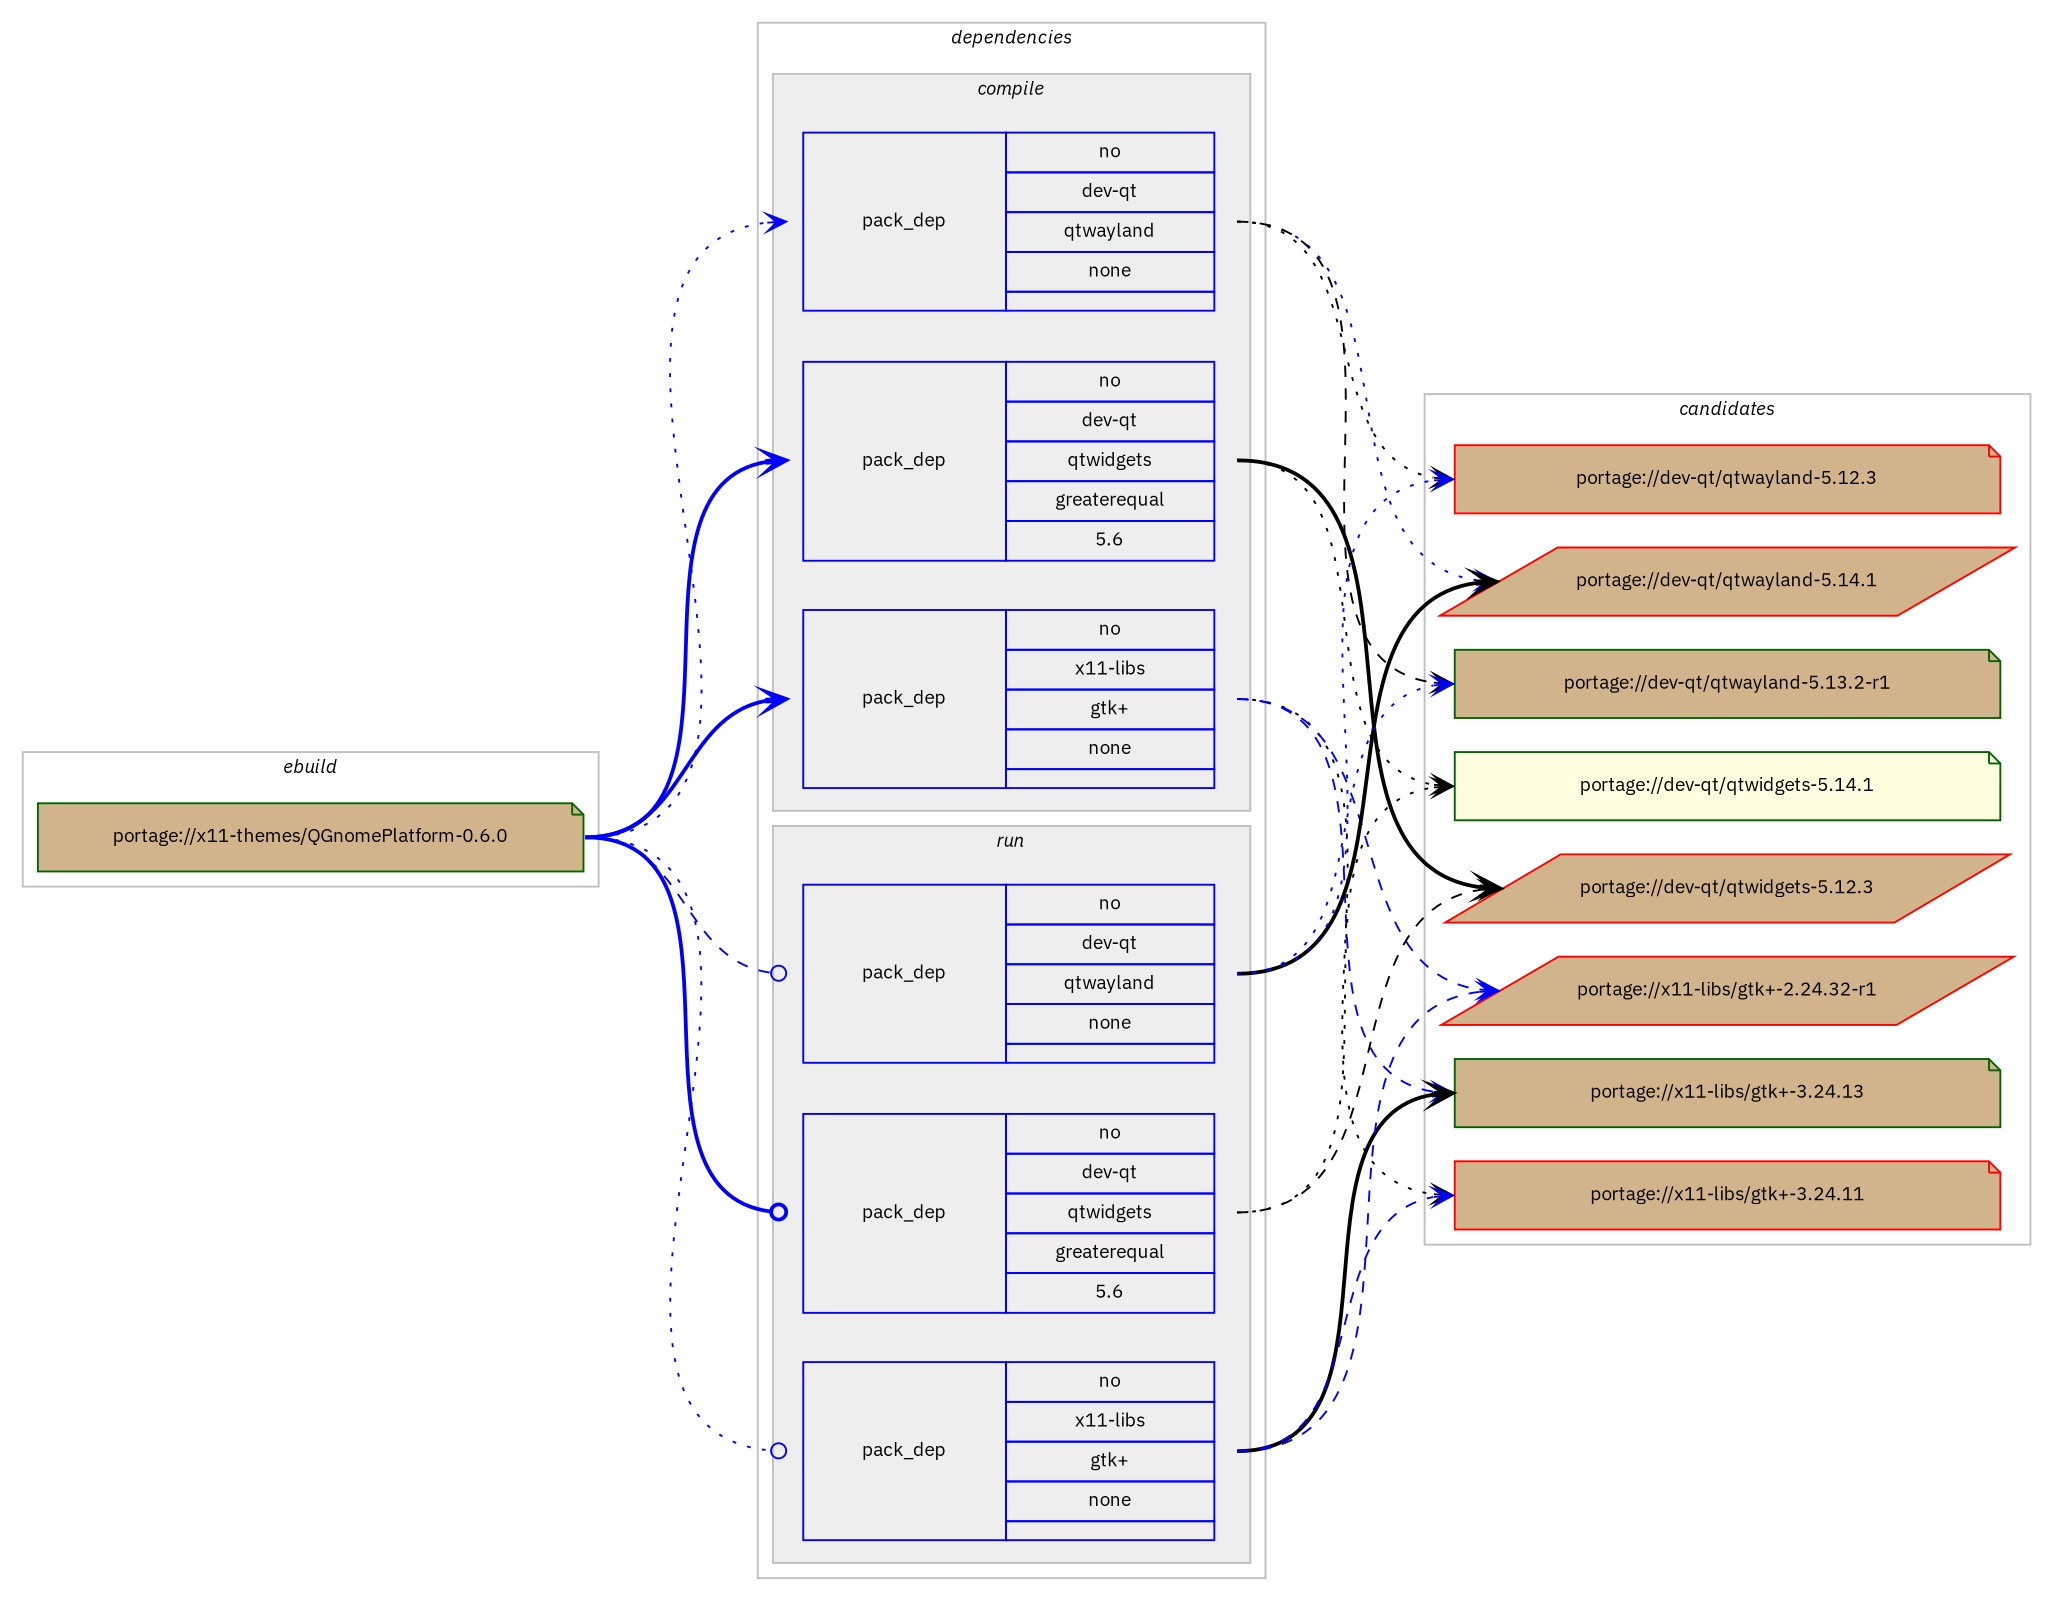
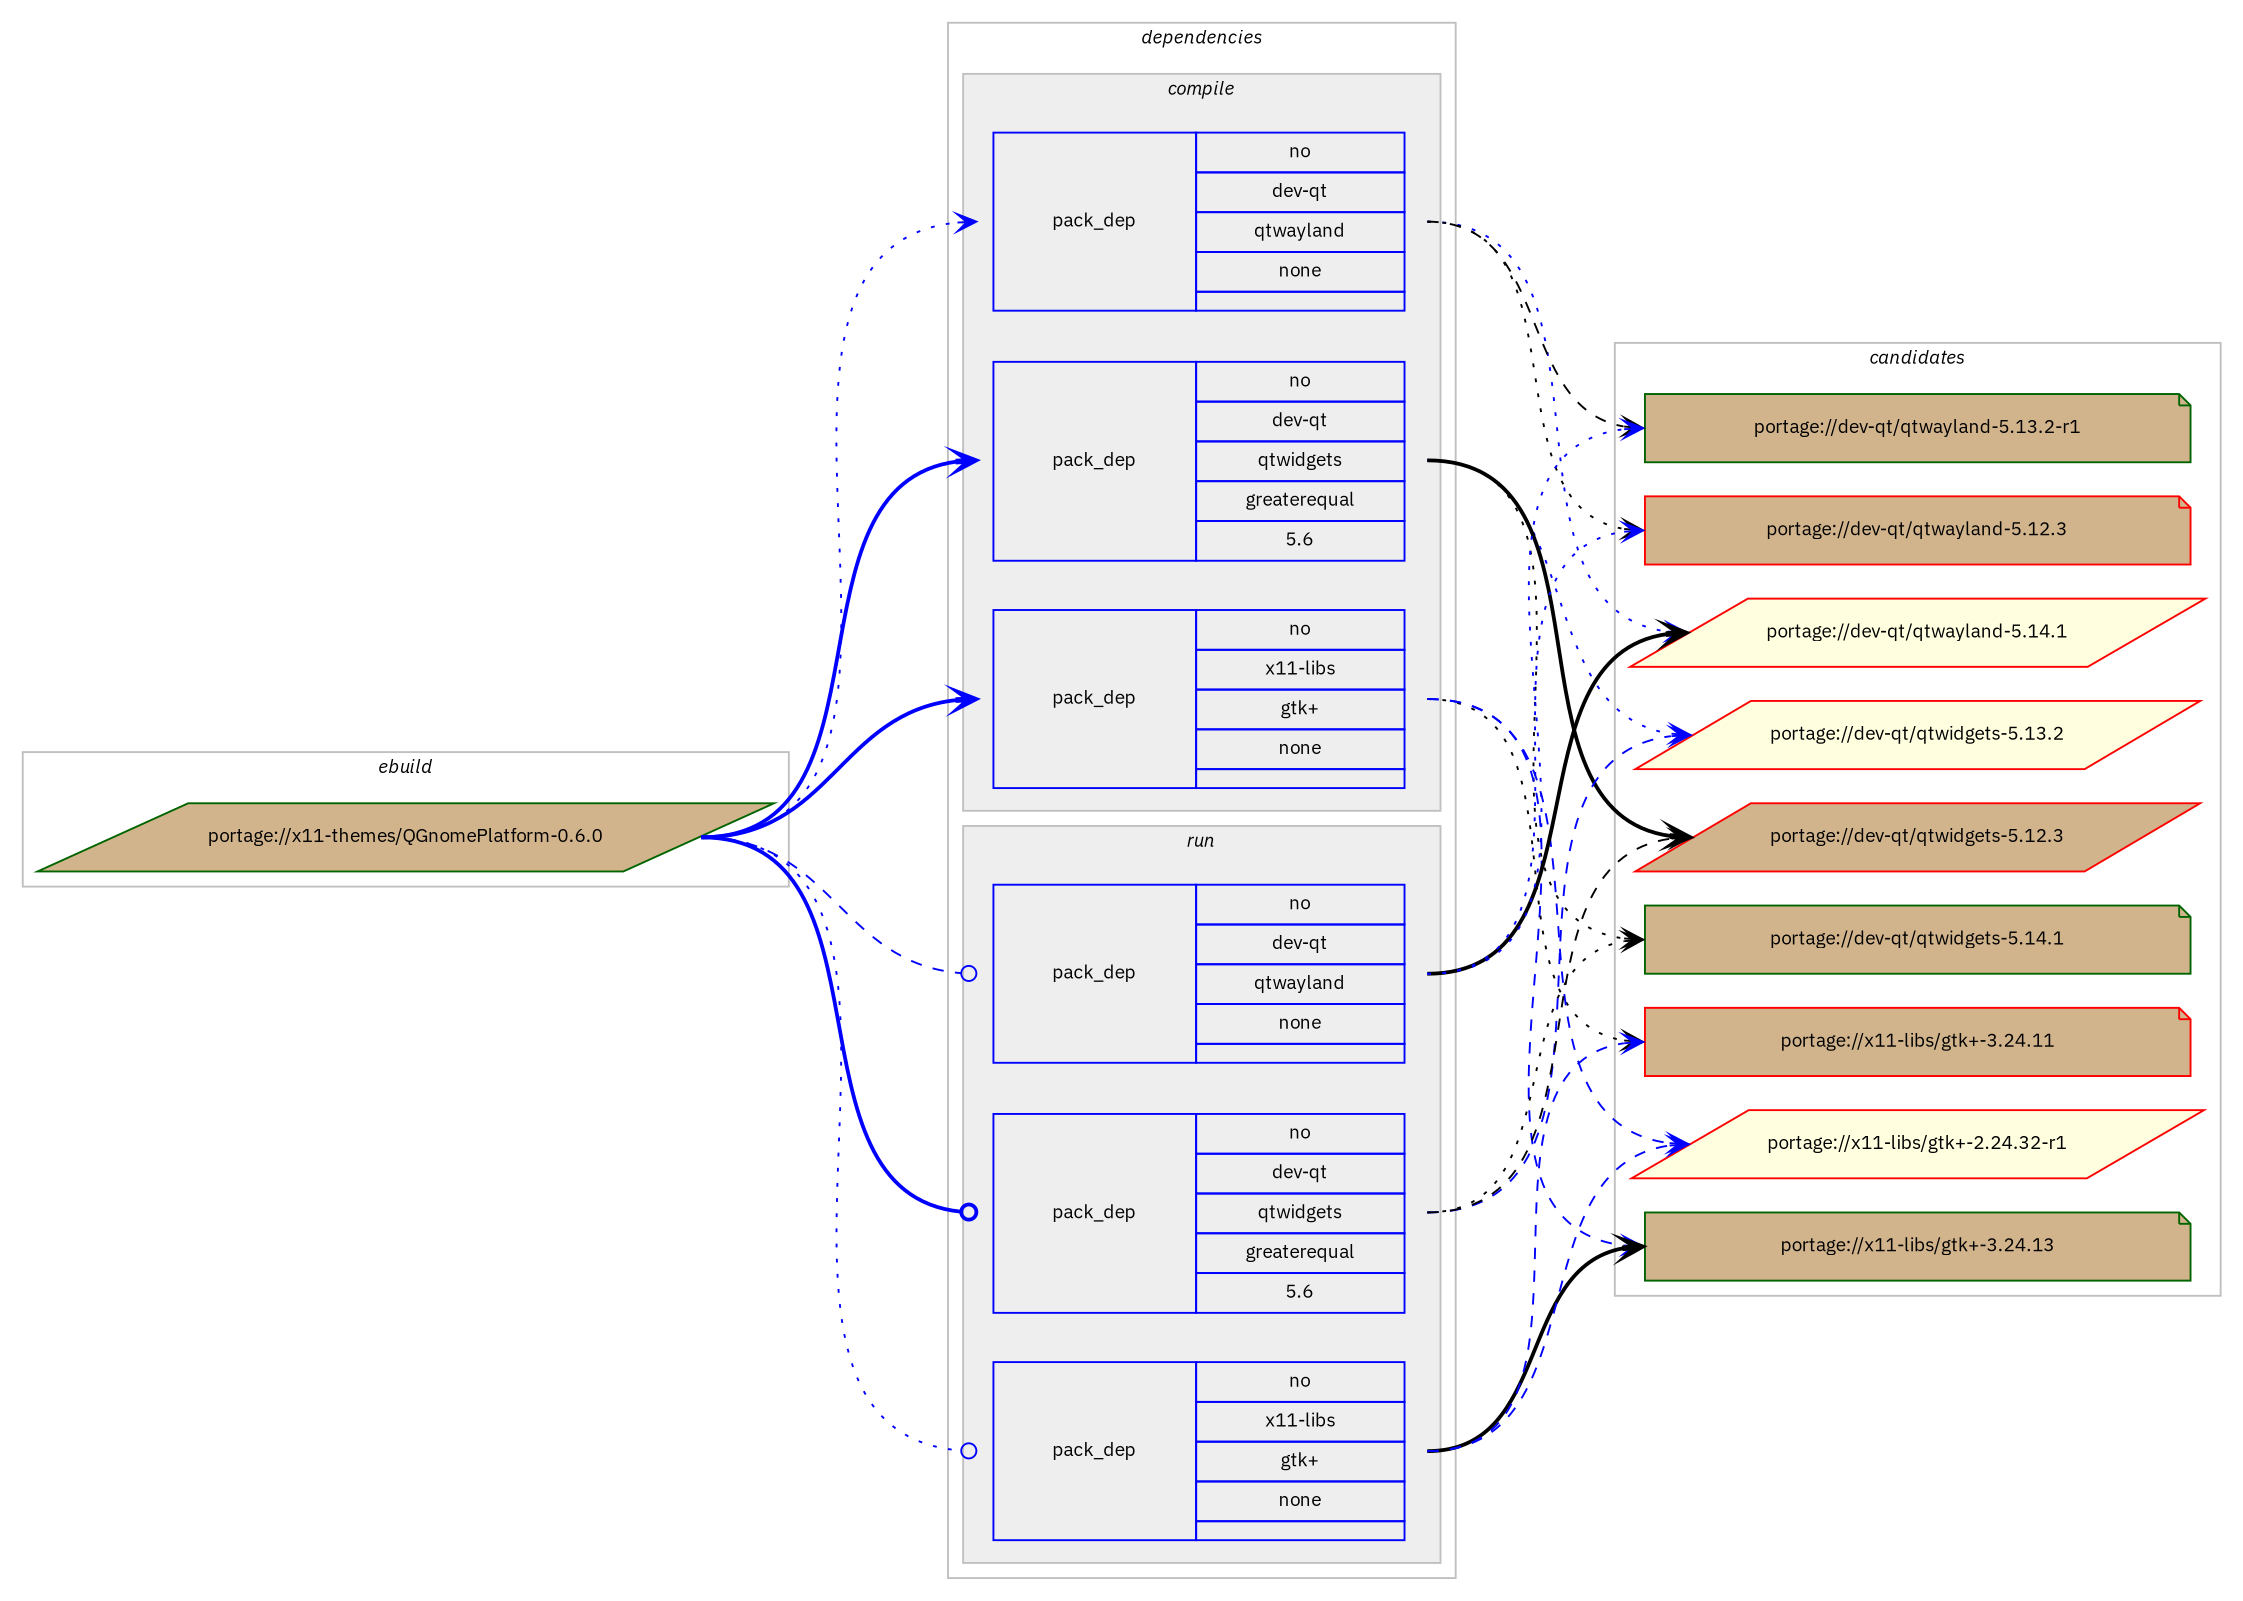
  digraph {
    compound=true
    concentrate=true
    fontname="IBM Plex Sans"
    fontsize=10
    newrank=true
    rankdir=LR
    ranksep=1.5
    node [color=blue fillcolor=tan fontname="IBM Plex Sans" fontsize=10 shape=none style=filled]
    edge [arrowhead=vee color=blue fontname="IBM Plex Sans" headport=w style=dotted tailport=e weight=100]
-   n1 [color=darkgreen label="portage://x11-themes/QGnomePlatform-0.6.0" shape=note width=4]
+   n1 [color=darkgreen label="portage://x11-themes/QGnomePlatform-0.6.0" shape=parallelogram width=4]
    n2 [label=<<TABLE BORDER="0" CELLBORDER="1" CELLSPACING="0" CELLPADDING="4" WIDTH="220"><TR><TD ROWSPAN="6" CELLPADDING="30">pack_dep</TD></TR><TR><TD WIDTH="110">no</TD></TR><TR><TD>dev-qt</TD></TR><TR><TD>qtwayland</TD></TR><TR><TD>none</TD></TR><TR><TD></TD></TR></TABLE>> fillcolor="" style=""]
    n3 [label=<<TABLE BORDER="0" CELLBORDER="1" CELLSPACING="0" CELLPADDING="4" WIDTH="220"><TR><TD ROWSPAN="6" CELLPADDING="30">pack_dep</TD></TR><TR><TD WIDTH="110">no</TD></TR><TR><TD>dev-qt</TD></TR><TR><TD>qtwidgets</TD></TR><TR><TD>greaterequal</TD></TR><TR><TD>5.6</TD></TR></TABLE>> fillcolor="" style=""]
    n4 [label=<<TABLE BORDER="0" CELLBORDER="1" CELLSPACING="0" CELLPADDING="4" WIDTH="220"><TR><TD ROWSPAN="6" CELLPADDING="30">pack_dep</TD></TR><TR><TD WIDTH="110">no</TD></TR><TR><TD>x11-libs</TD></TR><TR><TD>gtk+</TD></TR><TR><TD>none</TD></TR><TR><TD></TD></TR></TABLE>> fillcolor="" style=""]
    n5 [label=<<TABLE BORDER="0" CELLBORDER="1" CELLSPACING="0" CELLPADDING="4" WIDTH="220"><TR><TD ROWSPAN="6" CELLPADDING="30">pack_dep</TD></TR><TR><TD WIDTH="110">no</TD></TR><TR><TD>dev-qt</TD></TR><TR><TD>qtwayland</TD></TR><TR><TD>none</TD></TR><TR><TD></TD></TR></TABLE>> fillcolor="" style=""]
    n6 [label=<<TABLE BORDER="0" CELLBORDER="1" CELLSPACING="0" CELLPADDING="4" WIDTH="220"><TR><TD ROWSPAN="6" CELLPADDING="30">pack_dep</TD></TR><TR><TD WIDTH="110">no</TD></TR><TR><TD>dev-qt</TD></TR><TR><TD>qtwidgets</TD></TR><TR><TD>greaterequal</TD></TR><TR><TD>5.6</TD></TR></TABLE>> fillcolor="" style=""]
    n7 [label=<<TABLE BORDER="0" CELLBORDER="1" CELLSPACING="0" CELLPADDING="4" WIDTH="220"><TR><TD ROWSPAN="6" CELLPADDING="30">pack_dep</TD></TR><TR><TD WIDTH="110">no</TD></TR><TR><TD>x11-libs</TD></TR><TR><TD>gtk+</TD></TR><TR><TD>none</TD></TR><TR><TD></TD></TR></TABLE>> fillcolor="" style=""]
-   n8 [color=red label="portage://dev-qt/qtwayland-5.14.1" shape=parallelogram width=4]
+   n8 [color=red fillcolor=lightyellow label="portage://dev-qt/qtwayland-5.14.1" shape=parallelogram width=4]
    n9 [color=darkgreen label="portage://dev-qt/qtwayland-5.13.2-r1" shape=note width=4]
    n10 [color=red label="portage://dev-qt/qtwayland-5.12.3" shape=note width=4]
-   n11 [color=darkgreen fillcolor=lightyellow label="portage://dev-qt/qtwidgets-5.14.1" shape=note width=4]
+   n11 [color=darkgreen label="portage://dev-qt/qtwidgets-5.14.1" shape=note width=4]
+   n12 [color=red fillcolor=lightyellow label="portage://dev-qt/qtwidgets-5.13.2" shape=parallelogram width=4]
    n13 [color=red label="portage://dev-qt/qtwidgets-5.12.3" shape=parallelogram width=4]
    n14 [color=darkgreen label="portage://x11-libs/gtk+-3.24.13" shape=note width=4]
    n15 [color=red label="portage://x11-libs/gtk+-3.24.11" shape=note width=4]
-   n16 [color=red label="portage://x11-libs/gtk+-2.24.32-r1" shape=parallelogram width=4]
+   n16 [color=red fillcolor=lightyellow label="portage://x11-libs/gtk+-2.24.32-r1" shape=parallelogram width=4]
    subgraph cluster_1 {
      color=gray
      label=<<i>dependencies</i>>
      subgraph cluster_2 {
        color=gray
        fillcolor="#eeeeee"
        label=<<i>compile</i>>
        style=filled
        subgraph sub_3 {
          color=gray
          fillcolor="#eeeeee"
          label=<<i>compile</i>>
          style=filled
          n2
        }
        subgraph sub_4 {
          color=gray
          fillcolor="#eeeeee"
          label=<<i>compile</i>>
          style=filled
          n3
        }
        subgraph sub_5 {
          color=gray
          fillcolor="#eeeeee"
          label=<<i>compile</i>>
          style=filled
          n4
        }
      }
      subgraph cluster_6 {
        color=gray
        fillcolor="#eeeeee"
        label=<<i>compile and run</i>>
        style=filled
      }
      subgraph cluster_7 {
        color=gray
        fillcolor="#eeeeee"
        label=<<i>run</i>>
        style=filled
        subgraph sub_8 {
          color=gray
          fillcolor="#eeeeee"
          label=<<i>run</i>>
          style=filled
          n5
        }
        subgraph sub_9 {
          color=gray
          fillcolor="#eeeeee"
          label=<<i>run</i>>
          style=filled
          n6
        }
        subgraph sub_10 {
          color=gray
          fillcolor="#eeeeee"
          label=<<i>run</i>>
          style=filled
          n7
        }
      }
    }
    subgraph cluster_11 {
      color=gray
      label=<<i>ebuild</i>>
      rank=same
      n1
    }
    subgraph cluster_12 {
      color=gray
      label=<<i>candidates</i>>
      rank=same
      subgraph sub_13 {
        color=black
        label=<<i>candidates</i>>
        nodesep=1
        rank=same
        n8
        n9
        n10
      }
      subgraph sub_14 {
        color=black
        label=<<i>candidates</i>>
        nodesep=1
        rank=same
        n11
+       n12
        n13
      }
      subgraph sub_15 {
        color=black
        label=<<i>candidates</i>>
        nodesep=1
        rank=same
        n14
        n15
        n16
      }
      subgraph sub_16 {
        color=black
        label=<<i>candidates</i>>
        nodesep=1
        rank=same
        n8
        n9
        n10
      }
      subgraph sub_17 {
        color=black
        label=<<i>candidates</i>>
        nodesep=1
        rank=same
        n11
+       n12
        n13
      }
      subgraph sub_18 {
        color=black
        label=<<i>candidates</i>>
        nodesep=1
        rank=same
        n14
        n15
        n16
      }
    }
    n1 -> n2 [weight=20]
    n1 -> n3 [style=bold weight=20]
    n1 -> n4 [style=bold weight=20]
    n1 -> n5 [arrowhead=odot style=dashed weight=20]
    n1 -> n6 [arrowhead=odot style=bold weight=20]
    n1 -> n7 [arrowhead=odot weight=20]
    n2 -> n8
    n2 -> n9 [color=black style=dashed]
    n2 -> n10 [color=black]
    n3 -> n11 [color=black]
+   n3 -> n12
    n3 -> n13 [color=black style=bold]
    n4 -> n14 [style=dashed]
    n4 -> n15 [color=black]
    n4 -> n16 [style=dashed]
    n5 -> n8 [color=black style=bold]
    n5 -> n9
    n5 -> n10
    n6 -> n11 [color=black]
+   n6 -> n12 [style=dashed]
    n6 -> n13 [color=black style=dashed]
    n7 -> n14 [color=black style=bold]
    n7 -> n15 [style=dashed]
    n7 -> n16 [style=dashed]
  }
